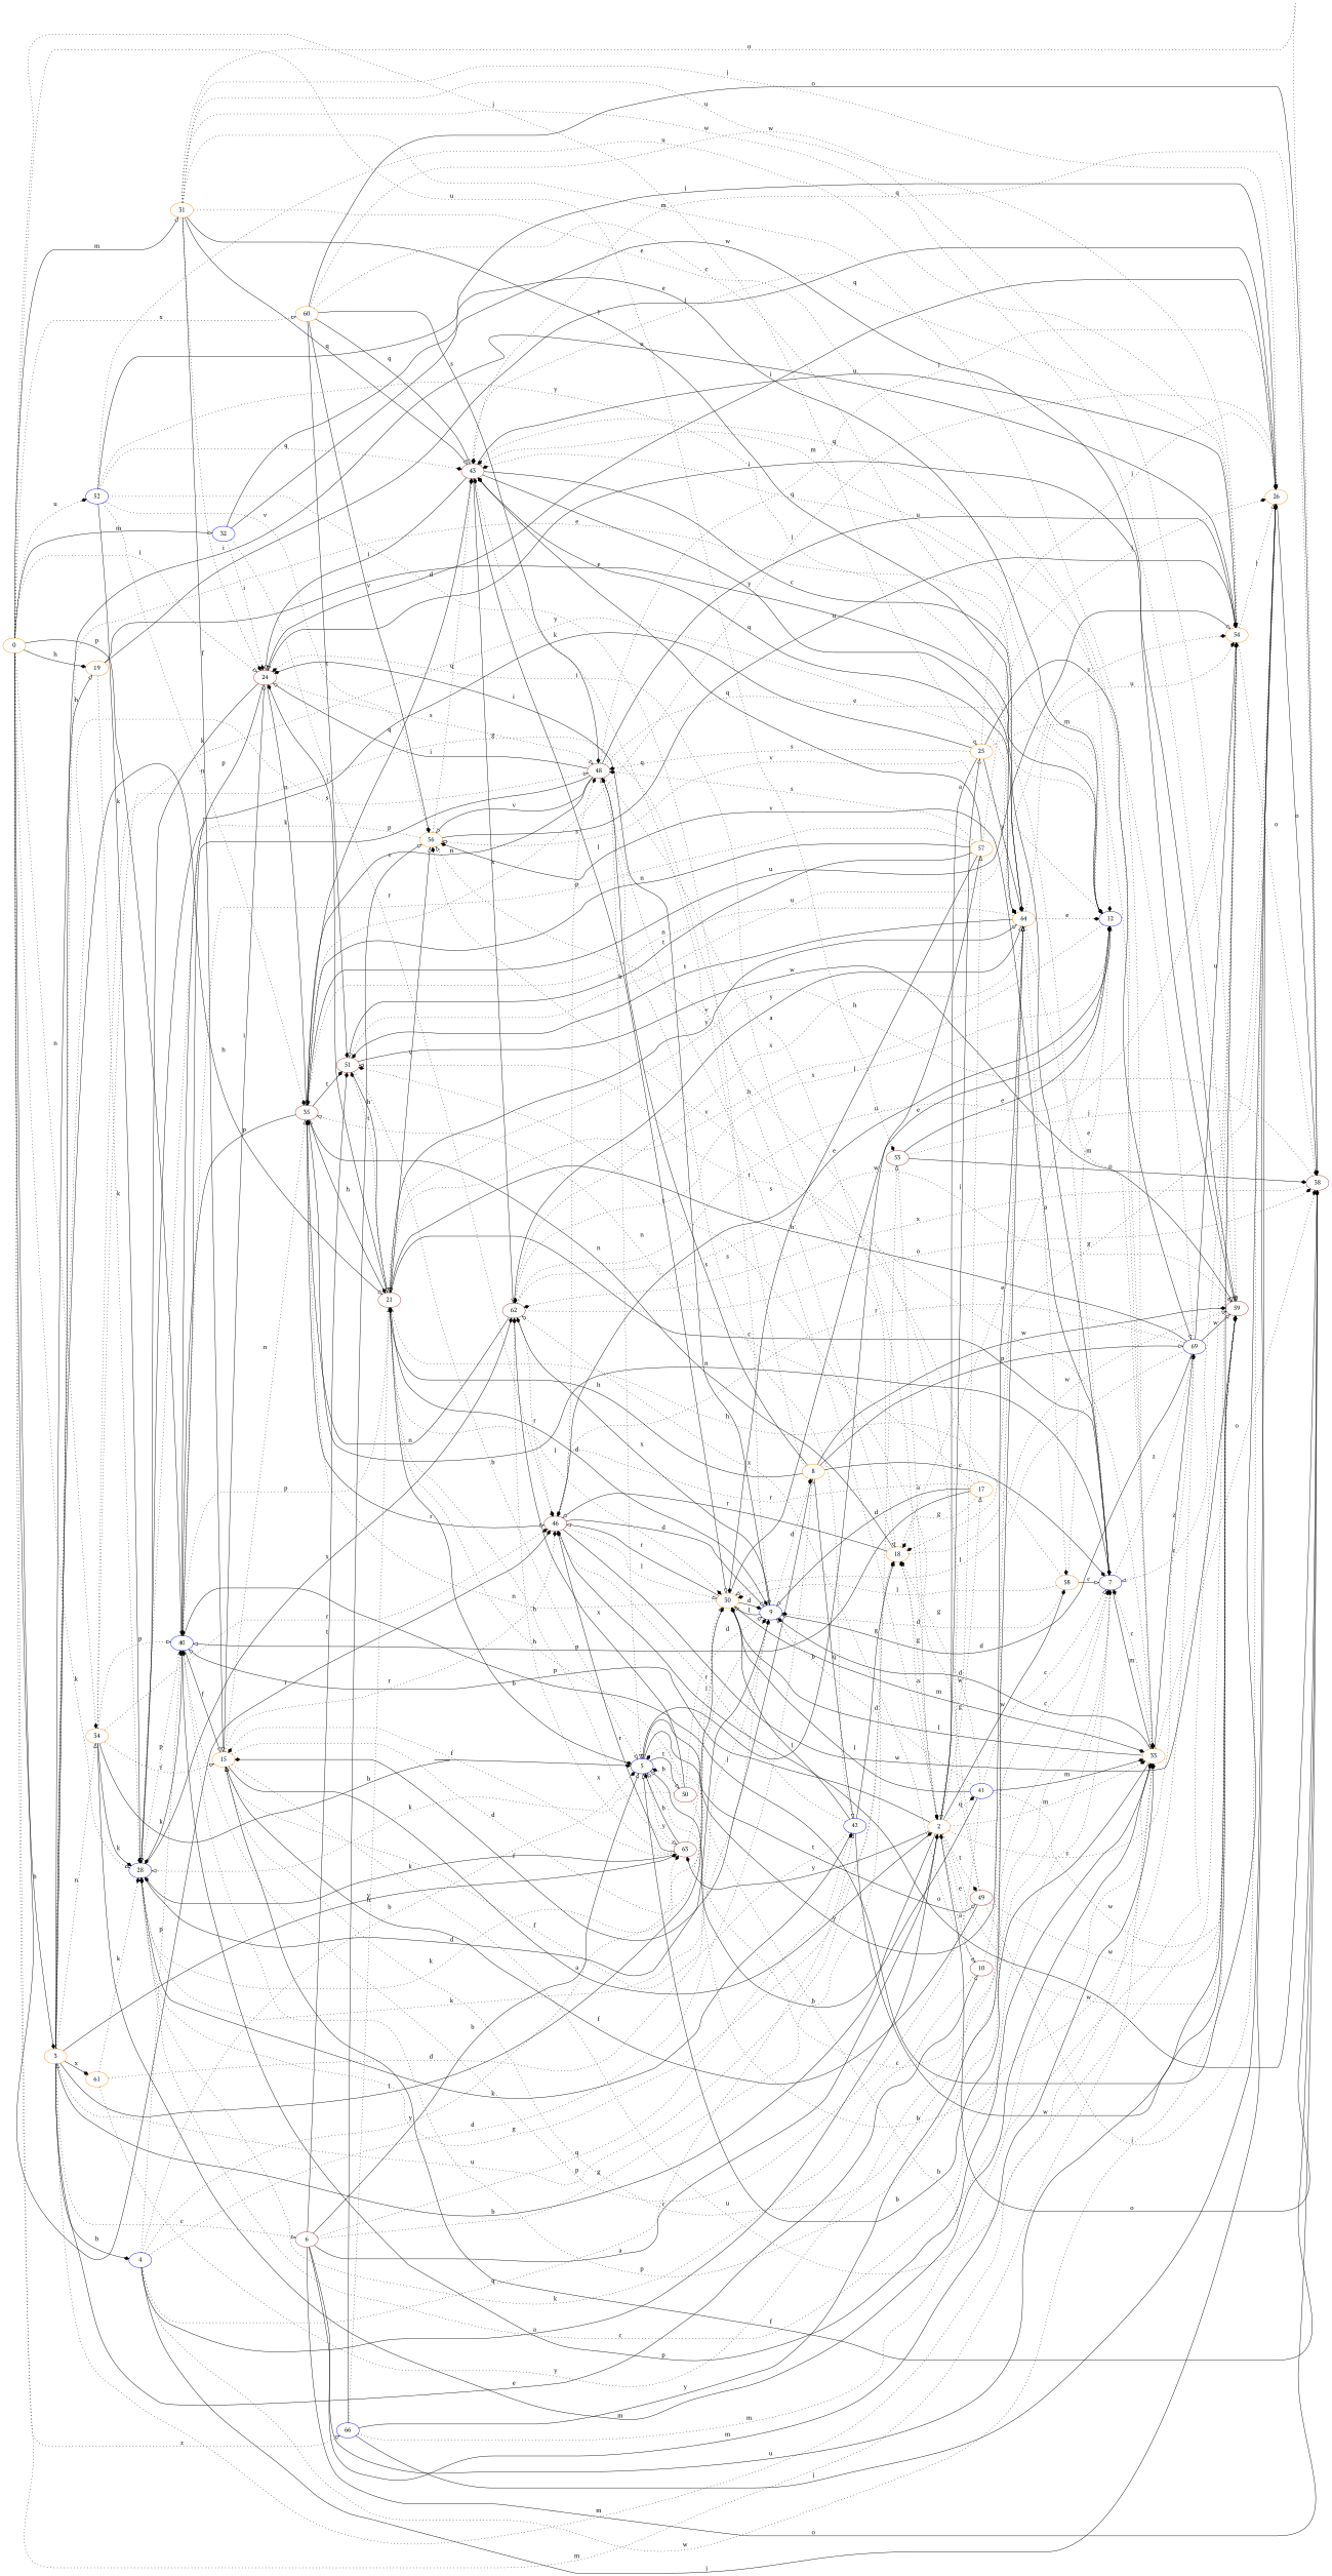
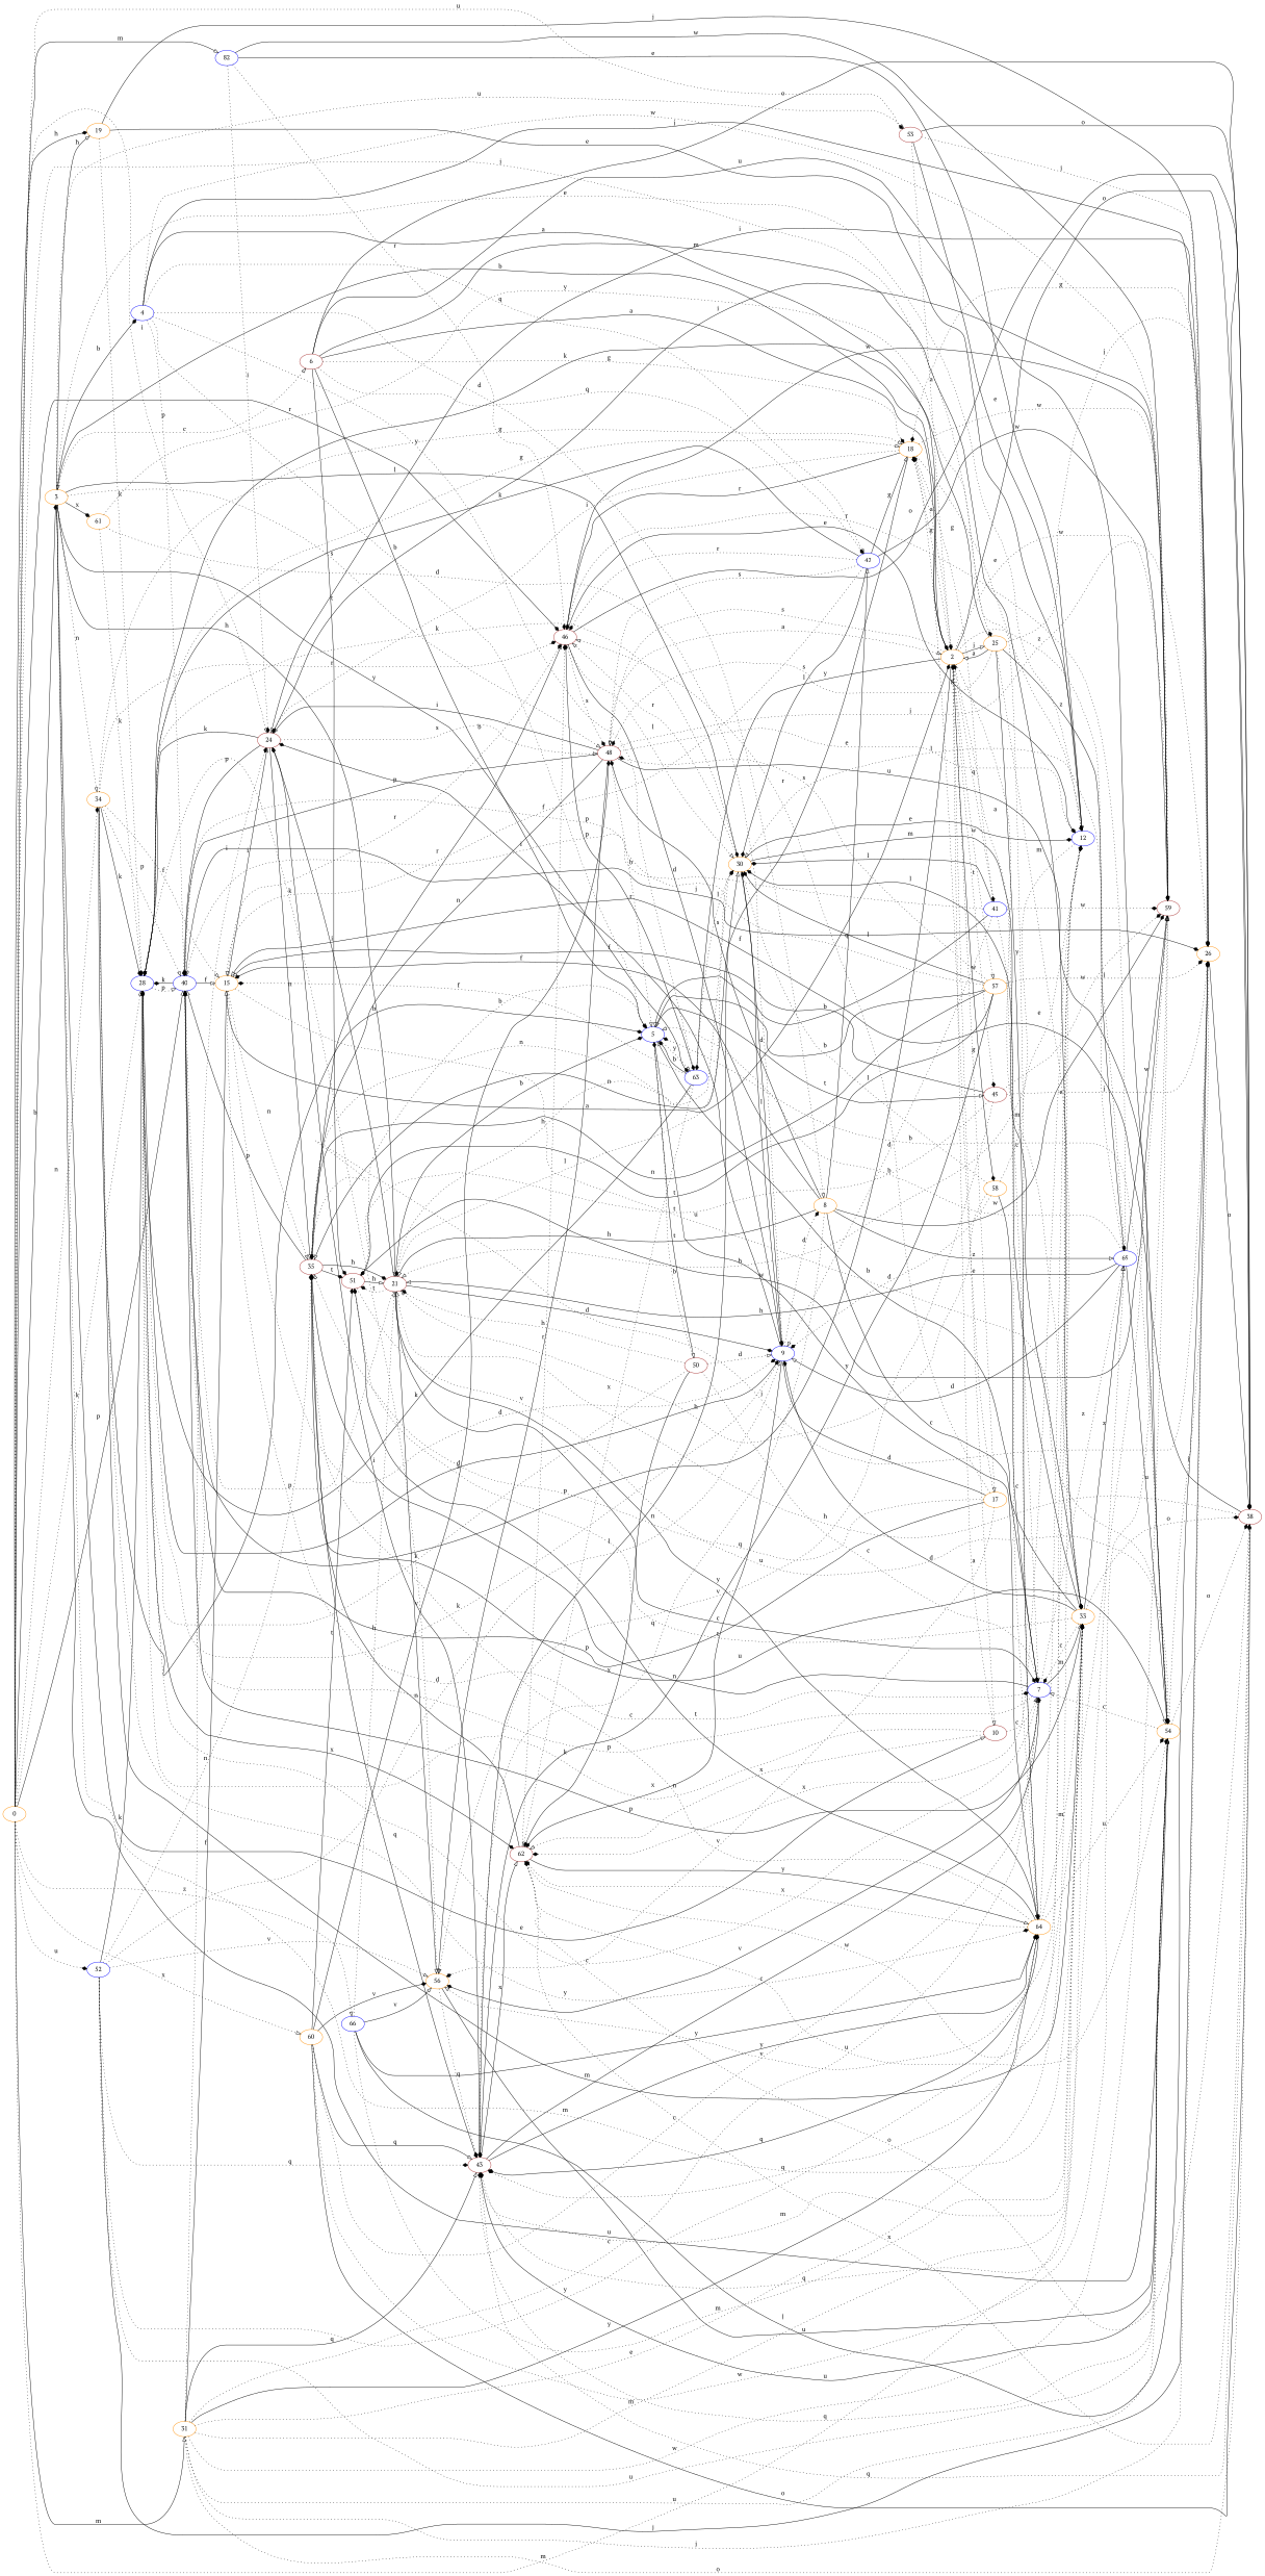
  strict digraph {
    fontname="PT Serif"
    rankdir=LR
    node [color=darkorange fontname="PT Serif"]
    edge [arrowhead=diamond fontname="PT Serif" style=dotted]
    0
    3
    19
    24 [color=brown]
    25
    28 [color=blue]
    31
-   32 [color=blue]
+   32 [color=blue label=82]
    33
    34
    40 [color=blue]
    46 [color=brown]
    52 [color=blue]
    53 [color=brown]
    60
    66 [color=blue]
    10 [color=brown]
    48 [color=brown]
-   63 [color=brown]
+   63 [color=blue]
    4 [color=blue]
    6 [color=brown]
    12 [color=blue]
    21 [color=brown]
    30
    54
    61
    26
    35 [color=brown]
    2
    69 [color=blue]
    64
    18
    7 [color=blue]
    9 [color=blue]
    62 [color=brown]
    38 [color=brown]
    59 [color=brown]
    15
    43 [color=brown]
    5 [color=blue]
    51 [color=brown]
    56
    17
    41 [color=blue]
    49 [color=brown]
    57
    58
    8
    42 [color=blue]
    50 [color=brown]
    0 -> 3 [label=b style=solid]
    0 -> 19 [label=h style=solid]
    0 -> 24 [arrowhead=onormal label=i]
-   0 -> 25 [arrowhead=onormal label=j]
+   0 -> 25 [label=j]
    0 -> 28 [arrowhead=onormal label=k]
    0 -> 31 [arrowhead=onormal label=m style=solid]
    0 -> 32 [arrowhead=onormal label=m style=solid]
    0 -> 33 [arrowhead=onormal label=m]
    0 -> 34 [label=n]
    0 -> 40 [arrowhead=onormal label=p style=solid]
    0 -> 46 [label=r style=solid]
    0 -> 52 [label=u]
    0 -> 53 [label=u]
    0 -> 60 [arrowhead=onormal label=x]
    0 -> 66 [arrowhead=onormal label=z]
    3 -> 19 [arrowhead=onormal label=h style=solid]
    3 -> 33 [label=m]
    3 -> 34 [arrowhead=onormal label=n]
    3 -> 53 [arrowhead=onormal label=u]
    3 -> 10 [arrowhead=onormal label=e style=solid]
    3 -> 48 [arrowhead=onormal label=s]
    3 -> 63 [label=y style=solid]
    3 -> 4 [label=b style=solid]
    3 -> 6 [arrowhead=onormal label=c]
    3 -> 12 [label=e]
    3 -> 21 [arrowhead=onormal label=h style=solid]
    3 -> 30 [label=l style=solid]
    3 -> 54 [arrowhead=onormal label=u style=solid]
    3 -> 61 [label=x style=solid]
    19 -> 28 [label=k]
    19 -> 12 [arrowhead=onormal label=e style=solid]
    19 -> 26 [label=j style=solid]
    24 -> 28 [arrowhead=onormal label=k style=solid]
    24 -> 40 [label=p style=solid]
    24 -> 48 [arrowhead=onormal label=s]
    24 -> 35 [arrowhead=onormal label=n style=solid]
    25 -> 28 [arrowhead=onormal label=k style=solid]
    25 -> 33 [label=m]
    25 -> 48 [label=s]
    25 -> 26 [arrowhead=onormal label=j]
    25 -> 2 [arrowhead=onormal label=a style=solid]
    25 -> 69 [arrowhead=onormal label=z style=solid]
    25 -> 64 [label=y style=solid]
    28 -> 40 [arrowhead=onormal label=p]
    28 -> 18 [arrowhead=onormal label=g]
    28 -> 7 [arrowhead=onormal label=c]
    28 -> 9 [label=d style=solid]
    28 -> 62 [label=x style=solid]
    31 -> 24 [label=i]
    31 -> 33 [label=m]
    31 -> 12 [label=e]
    31 -> 54 [arrowhead=onormal label=u]
    31 -> 26 [arrowhead=onormal label=j]
    31 -> 64 [label=y style=solid]
+   31 -> 7 [arrowhead=onormal label=c]
    31 -> 38 [arrowhead=onormal label=o]
    31 -> 59 [arrowhead=onormal label=w]
    31 -> 15 [arrowhead=onormal label=f style=solid]
    31 -> 43 [arrowhead=onormal label=q style=solid]
    32 -> 24 [label=i]
    32 -> 46 [label=r]
    32 -> 12 [arrowhead=onormal label=e style=solid]
    32 -> 59 [arrowhead=onormal label=w style=solid]
    33 -> 40 [arrowhead=onormal label=p style=solid]
    33 -> 30 [label=l style=solid]
    33 -> 69 [arrowhead=onormal label=z style=solid]
    33 -> 7 [label=c]
    33 -> 9 [label=d style=solid]
    33 -> 38 [label=o]
    33 -> 5 [arrowhead=onormal label=b style=solid]
    33 -> 51 [arrowhead=onormal label=t]
    34 -> 28 [label=k style=solid]
    34 -> 33 [label=m style=solid]
    34 -> 40 [arrowhead=onormal label=p]
    34 -> 46 [label=r]
    34 -> 64 [label=y]
    34 -> 18 [arrowhead=onormal label=g]
    34 -> 15 [arrowhead=onormal label=f]
    34 -> 5 [label=b style=solid]
    40 -> 28 [label=k style=solid]
    40 -> 26 [label=j style=solid]
    40 -> 15 [arrowhead=onormal label=f style=solid]
    46 -> 48 [label=s]
    46 -> 12 [arrowhead=onormal label=e style=solid]
    46 -> 30 [arrowhead=onormal label=l]
    46 -> 9 [arrowhead=onormal label=d style=solid]
    46 -> 38 [arrowhead=onormal label=o style=solid]
    46 -> 59 [arrowhead=onormal label=w style=solid]
    52 -> 28 [arrowhead=onormal label=k style=solid]
    52 -> 54 [arrowhead=onormal label=u]
    52 -> 26 [label=j style=solid]
    52 -> 35 [label=n]
    52 -> 64 [label=y]
    52 -> 9 [arrowhead=onormal label=d]
    52 -> 43 [label=q]
    52 -> 56 [arrowhead=onormal label=v]
    53 -> 12 [arrowhead=onormal label=e style=solid]
    53 -> 26 [arrowhead=onormal label=j]
    53 -> 2 [arrowhead=onormal label=a]
    53 -> 38 [label=o style=solid]
    60 -> 48 [label=s style=solid]
    60 -> 7 [arrowhead=onormal label=c]
    60 -> 38 [arrowhead=onormal label=o style=solid]
    60 -> 59 [arrowhead=onormal label=w]
    60 -> 43 [arrowhead=onormal label=q style=solid]
    60 -> 51 [label=t style=solid]
    60 -> 56 [label=v style=solid]
    66 -> 33 [label=m]
    66 -> 21 [arrowhead=onormal label=h]
    66 -> 26 [label=j style=solid]
    66 -> 64 [arrowhead=onormal label=y style=solid]
    66 -> 56 [arrowhead=onormal label=v style=solid]
    10 -> 28 [label=k]
    10 -> 2 [label=a]
    10 -> 7 [arrowhead=onormal label=c]
    10 -> 62 [arrowhead=onormal label=x]
    48 -> 24 [arrowhead=onormal label=i style=solid]
    48 -> 40 [arrowhead=onormal label=p style=solid]
    48 -> 12 [label=e]
    48 -> 54 [label=u style=solid]
    48 -> 26 [arrowhead=onormal label=j]
    48 -> 35 [arrowhead=onormal label=n style=solid]
    48 -> 2 [arrowhead=onormal label=a]
    48 -> 5 [arrowhead=onormal label=b]
    48 -> 56 [arrowhead=onormal label=v style=solid]
    63 -> 28 [label=k style=solid]
    63 -> 46 [label=r style=solid]
    63 -> 21 [label=h]
    63 -> 30 [arrowhead=onormal label=l]
    63 -> 62 [arrowhead=onormal label=x]
    63 -> 15 [label=f]
    63 -> 5 [label=b style=solid]
    4 -> 40 [label=p]
    4 -> 63 [label=y]
    4 -> 26 [label=j style=solid]
    4 -> 2 [label=a style=solid]
    4 -> 59 [label=w]
    4 -> 5 [label=b]
    4 -> 8 [arrowhead=onormal label=d]
    4 -> 42 [arrowhead=onormal label=q]
    6 -> 33 [label=m style=solid]
    6 -> 54 [arrowhead=onormal label=u style=solid]
    6 -> 2 [arrowhead=onormal label=a style=solid]
    6 -> 18 [label=g]
    6 -> 38 [label=o style=solid]
    6 -> 5 [arrowhead=onormal label=b style=solid]
    6 -> 51 [label=t style=solid]
    6 -> 42 [label=q]
    12 -> 21 [arrowhead=onormal label=h]
    12 -> 62 [label=x]
    12 -> 43 [label=q]
    12 -> 56 [arrowhead=onormal label=v]
    21 -> 24 [label=i style=solid]
    21 -> 40 [label=p]
    21 -> 30 [label=l]
    21 -> 64 [arrowhead=onormal label=y style=solid]
    21 -> 7 [label=c style=solid]
    21 -> 9 [label=d style=solid]
    21 -> 5 [label=b style=solid]
    21 -> 51 [label=t]
    21 -> 56 [arrowhead=onormal label=v style=solid]
    30 -> 28 [arrowhead=onormal label=k]
    30 -> 33 [label=m style=solid]
-   30 -> 46 [arrowhead=onormal label=r style=solid]
+   30 -> 46 [arrowhead=onormal label=r]
    30 -> 12 [label=e style=solid]
    30 -> 35 [label=n]
    30 -> 9 [label=d style=solid]
    54 -> 26 [arrowhead=onormal label=j]
    54 -> 7 [arrowhead=onormal label=c]
    54 -> 38 [label=o]
    54 -> 43 [label=q]
    54 -> 5 [label=b]
    61 -> 28 [label=k]
    61 -> 64 [arrowhead=onormal label=y]
    61 -> 9 [arrowhead=onormal label=d]
    26 -> 24 [arrowhead=onormal label=i style=solid]
    26 -> 18 [label=g]
    26 -> 38 [label=o style=solid]
    35 -> 40 [arrowhead=onormal label=p style=solid]
    35 -> 46 [arrowhead=onormal label=r style=solid]
    35 -> 21 [label=h style=solid]
    35 -> 54 [arrowhead=onormal label=u style=solid]
    35 -> 26 [arrowhead=onormal label=j]
    35 -> 43 [label=q style=solid]
    35 -> 51 [label=t style=solid]
    2 -> 3 [arrowhead=onormal label=b style=solid]
    2 -> 25 [arrowhead=onormal label=j style=solid]
    2 -> 33 [label=m]
    2 -> 40 [arrowhead=onormal label=p style=solid]
    2 -> 10 [arrowhead=onormal label=e]
    2 -> 48 [arrowhead=onormal label=s]
    2 -> 63 [label=y style=solid]
    2 -> 69 [label=z]
    2 -> 18 [label=g]
    2 -> 38 [label=o style=solid]
    2 -> 59 [arrowhead=onormal label=w]
    2 -> 17 [arrowhead=onormal label=g]
    2 -> 41 [label=q]
    2 -> 49 [label=t]
    2 -> 57 [arrowhead=onormal label=w]
    2 -> 58 [label=w style=solid]
    69 -> 46 [label=r]
    69 -> 21 [arrowhead=onormal label=h style=solid]
    69 -> 30 [arrowhead=onormal label=l]
    69 -> 54 [arrowhead=onormal label=u style=solid]
    69 -> 9 [arrowhead=onormal label=d style=solid]
    69 -> 59 [arrowhead=onormal label=w style=solid]
    69 -> 43 [label=q]
    69 -> 5 [arrowhead=onormal label=b]
    64 -> 33 [label=m]
    64 -> 12 [label=e]
    64 -> 54 [label=u]
    64 -> 35 [arrowhead=onormal label=n]
-   64 -> 58 [label=a]
+   64 -> 2 [label=a]
    64 -> 62 [label=x]
    64 -> 43 [label=q style=solid]
    64 -> 51 [label=t style=solid]
    18 -> 24 [label=i]
    18 -> 46 [arrowhead=onormal label=r style=solid]
    18 -> 12 [label=e]
    18 -> 35 [arrowhead=onormal label=n style=solid]
    18 -> 2 [label=a]
    18 -> 59 [arrowhead=onormal label=w]
    7 -> 33 [arrowhead=onormal label=m style=solid]
    7 -> 40 [label=p]
    7 -> 35 [label=n style=solid]
    7 -> 69 [arrowhead=onormal label=z]
    7 -> 56 [label=v style=solid]
    9 -> 24 [label=i style=solid]
    9 -> 28 [label=k]
    9 -> 30 [arrowhead=onormal label=l style=solid]
    9 -> 62 [label=x style=solid]
    9 -> 8 [label=d]
    62 -> 46 [label=r]
    62 -> 54 [label=u]
    62 -> 35 [label=n style=solid]
    62 -> 64 [arrowhead=onormal label=y style=solid]
    62 -> 38 [label=o]
    62 -> 59 [arrowhead=onormal label=w]
    38 -> 21 [arrowhead=onormal label=h]
    38 -> 62 [label=x]
    38 -> 15 [arrowhead=onormal label=f style=solid]
    38 -> 43 [label=q]
    59 -> 24 [arrowhead=onormal label=i style=solid]
    15 -> 24 [arrowhead=onormal label=i style=solid]
    15 -> 46 [label=r]
    15 -> 54 [label=u]
    15 -> 35 [arrowhead=onormal label=n]
    15 -> 2 [label=a style=solid]
    15 -> 7 [label=c]
    15 -> 9 [label=d]
    43 -> 24 [arrowhead=onormal label=i style=solid]
    43 -> 33 [label=m]
    43 -> 30 [arrowhead=onormal label=l style=solid]
    43 -> 54 [arrowhead=onormal label=u style=solid]
    43 -> 64 [label=y style=solid]
    43 -> 7 [label=c style=solid]
    43 -> 62 [arrowhead=onormal label=x style=solid]
    5 -> 63 [arrowhead=onormal label=y]
    5 -> 64 [arrowhead=onormal label=y style=solid]
    5 -> 49 [arrowhead=onormal label=t style=solid]
    5 -> 50 [arrowhead=onormal label=t style=solid]
    51 -> 21 [arrowhead=onormal label=h style=solid]
    51 -> 54 [label=u]
    51 -> 59 [arrowhead=onormal label=w style=solid]
    51 -> 5 [arrowhead=onormal label=b]
    56 -> 28 [arrowhead=onormal label=k]
    56 -> 54 [arrowhead=onormal label=u style=solid]
    56 -> 43 [label=q]
    17 -> 40 [arrowhead=onormal label=p style=solid]
    17 -> 46 [arrowhead=onormal label=r]
    17 -> 35 [arrowhead=onormal label=n]
    17 -> 18 [label=g]
    17 -> 9 [arrowhead=onormal label=d style=solid]
    17 -> 56 [label=v]
-   41 -> 33 [label=m style=solid]
    41 -> 40 [arrowhead=onormal label=p]
    41 -> 30 [label=l style=solid]
    41 -> 18 [label=g]
    41 -> 7 [arrowhead=onormal label=c]
    41 -> 9 [arrowhead=onormal label=d]
    41 -> 59 [label=w]
    41 -> 5 [arrowhead=onormal label=b style=solid]
    49 -> 26 [label=j]
    49 -> 59 [label=w]
    49 -> 15 [arrowhead=onormal label=f style=solid]
    49 -> 51 [label=t]
    49 -> 56 [arrowhead=onormal label=v]
    57 -> 40 [label=p]
    57 -> 48 [label=s]
    57 -> 30 [label=l style=solid]
    57 -> 26 [label=j]
    57 -> 35 [label=n style=solid]
    57 -> 43 [label=q style=solid]
    57 -> 5 [arrowhead=onormal label=b style=solid]
    57 -> 51 [arrowhead=onormal label=t style=solid]
    58 -> 12 [label=e]
    58 -> 21 [arrowhead=onormal label=h]
    58 -> 30 [label=l]
    58 -> 7 [arrowhead=onormal label=c style=solid]
    58 -> 9 [label=d]
    8 -> 48 [label=s style=solid]
    8 -> 21 [arrowhead=onormal label=h style=solid]
-   8 -> 69 [arrowhead=onormal label=p style=solid]
+   8 -> 69 [arrowhead=onormal label=z style=solid]
    8 -> 7 [label=c style=solid]
    8 -> 59 [label=w style=solid]
    8 -> 15 [label=f style=solid]
    8 -> 43 [label=q]
    8 -> 42 [arrowhead=onormal label=q style=solid]
    42 -> 28 [label=k style=solid]
    42 -> 46 [label=r]
    42 -> 48 [arrowhead=onormal label=s]
    42 -> 30 [label=l style=solid]
    42 -> 18 [arrowhead=onormal label=g style=solid]
    42 -> 59 [label=w style=solid]
    42 -> 15 [arrowhead=onormal label=f]
    50 -> 28 [arrowhead=onormal label=k]
    50 -> 21 [label=h]
    50 -> 7 [label=c]
    50 -> 9 [arrowhead=onormal label=d]
    50 -> 62 [label=x style=solid]
    50 -> 5 [label=b]
  }
